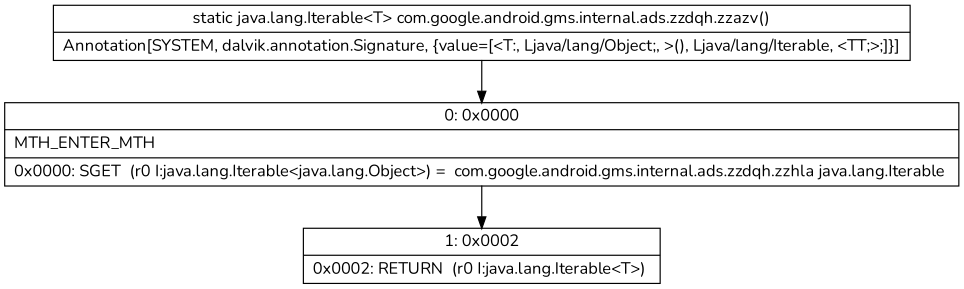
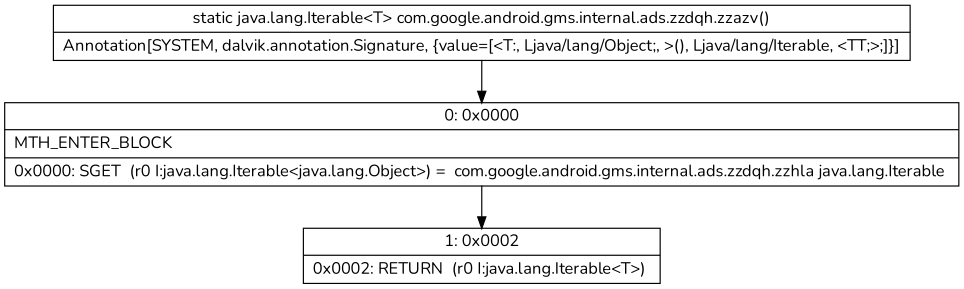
  digraph {
    fontname=Nunito
    node [shape=record fontname=Nunito]
    edge [fontname=Nunito]
-   n1 [label="{0\:\ 0x0000|MTH_ENTER_MTH\l|0x0000: SGET  (r0 I:java.lang.Iterable\<java.lang.Object\>) =  com.google.android.gms.internal.ads.zzdqh.zzhla java.lang.Iterable \l}"]
+   n1 [label="{0\:\ 0x0000|MTH_ENTER_BLOCK\l|0x0000: SGET  (r0 I:java.lang.Iterable\<java.lang.Object\>) =  com.google.android.gms.internal.ads.zzdqh.zzhla java.lang.Iterable \l}"]
    n2 [label="{1\:\ 0x0002|0x0002: RETURN  (r0 I:java.lang.Iterable\<T\>) \l}"]
    n3 [label="{static java.lang.Iterable\<T\> com.google.android.gms.internal.ads.zzdqh.zzazv()  | Annotation[SYSTEM, dalvik.annotation.Signature, \{value=[\<T:, Ljava\/lang\/Object;, \>(), Ljava\/lang\/Iterable, \<TT;\>;]\}]\l}"]
    n1 -> n2
    n3 -> n1
  }
